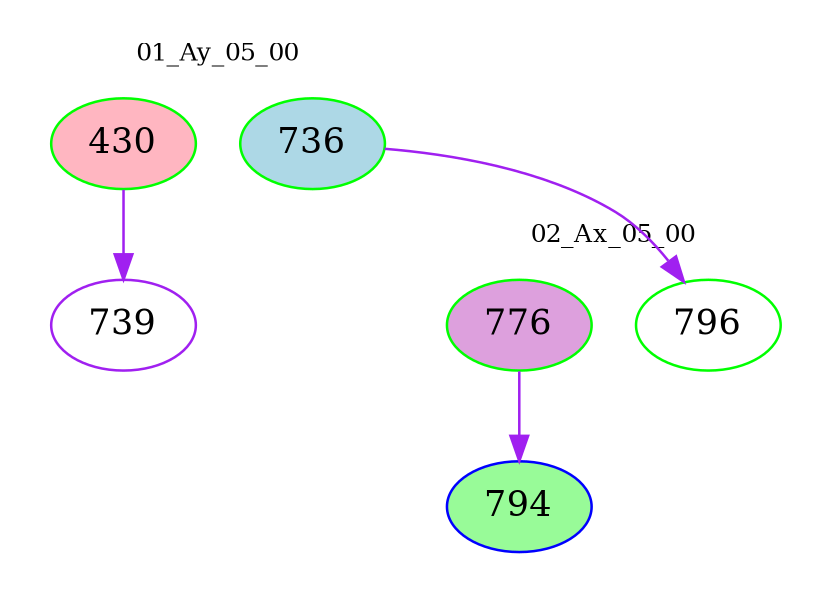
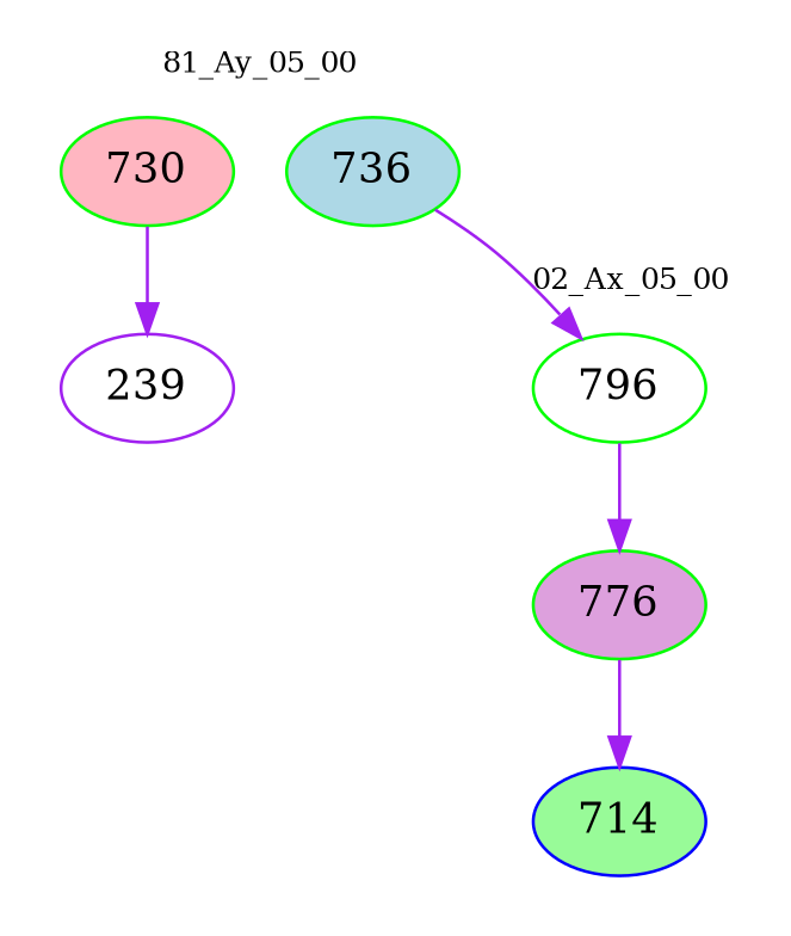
  digraph {
    fontname="DejaVu Serif"
    node [color=green fillcolor=white fontname="DejaVu Serif" style=filled]
    edge [color=purple fontname="DejaVu Serif"]
    n1 [fillcolor=lightblue label=736]
-   n2 [fillcolor=lightpink label=430]
-   n3 [color=purple label=739]
+   n2 [fillcolor=lightpink label=730]
+   n3 [color=purple label=239]
    n4 [label=796]
    n5 [fillcolor=plum label=776]
-   n6 [color=blue fillcolor=palegreen label=794]
+   n6 [color=blue fillcolor=palegreen label=714]
    subgraph cluster_1 {
      color=white
      fontsize=10
-     label="01_Ay_05_00"
+     label="81_Ay_05_00"
      n1
      n2
      n3
    }
    subgraph cluster_2 {
      color=white
      fontsize=10
      label="02_Ax_05_00"
      n4
      n5
      n6
    }
    n1 -> n4
    n2 -> n3
+   n4 -> n5
    n5 -> n6
  }
